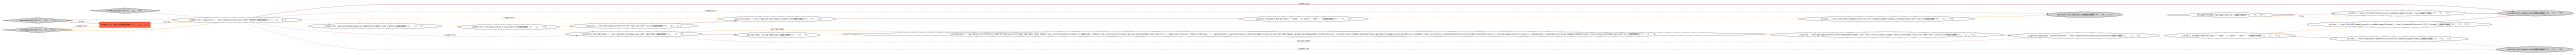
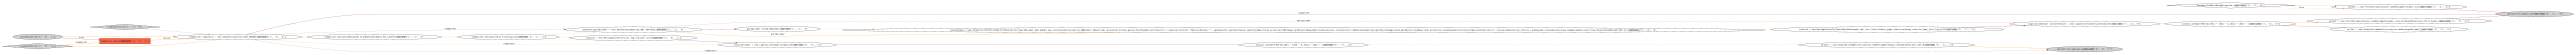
  digraph {
    fontname="Liberation Mono"
    rankdir=LR
    node [fillcolor=white fontname="Liberation Mono" shape=ellipse style=filled]
    edge [arrowhead=vee color=darkorange fontname="Liberation Mono" style=solid]
    n1 [label="UnsupportedEncodingException e@@@26@@@['0', '1', '0']" shape=diamond]
    n2 [label="writer = new PrintStream(console.newMessageStream(),true)@@@27@@@['0', '1', '0']"]
    n3 [fillcolor=lightgray label="setControl(composite)@@@29@@@['0', '1', '0']"]
    n4 [label="console = new MessageConsole(TasksSQLUIMessages.sql_tool_task_wizard_page_status_message_console_name_tool_log,null)@@@20@@@['1', '1', '0']"]
    n5 [label="LogConsoleViewer consoleViewer = new LogConsoleViewer(partDivider)@@@21@@@['1', '1', '0']"]
    n6 [label="console.setWaterMarks(1024 * 1024 * 3,1024 * 1024 * 4)@@@22@@@['1', '1', '0']"]
    n7 [fillcolor=lightgray label="createControl['0', '1', '0']" shape=diamond]
    n8 [label="Composite composite = new Composite(parent,SWT.BORDER)@@@3@@@['1', '1', '1']"]
    n9 [fillcolor=tomato label="Composite parent@@@2@@@['1', '1', '1']" shape=box]
    n10 [label="consoleViewer = new LogConsoleViewer(composite)@@@7@@@['0', '0', '1']"]
    n11 [fillcolor=lightgray label="setControl(composite)@@@10@@@['0', '0', '1']"]
    n12 [label="SashForm partDivider = new SashForm(composite,SWT.VERTICAL)@@@6@@@['1', '1', '0']"]
-   n13 [fillcolor=lightgray label="setControl(composite)@@@24@@@['1', '0', '0']"]
    n14 [label="composite.setLayoutData(new GridData(GridData.FILL_BOTH))@@@4@@@['1', '1', '1']"]
-   n15 [fillcolor=lightgray label="createControl['0', '0', '1']" shape=diamond]
+   n15 [fillcolor=lightgray label="createControl['0', '0', '1']"]
    n16 [label="console.setWaterMarks(1024 * 1024 * 3,1024 * 1024 * 4)@@@8@@@['0', '0', '1']"]
    n17 [label="writer = new OutputStreamWriter(console.newMessageStream(),StandardCharsets.UTF_8)@@@9@@@['0', '0', '1']"]
    n18 [label="writer = new PrintStream(console.newMessageStream(),true,StandardCharsets.UTF_8.name())@@@24@@@['0', '1', '0']"]
    n19 [label="writer = new OutputStreamWriter(console.newMessageStream())@@@23@@@['1', '0', '0']"]
    n20 [label="partDivider.setSashWidth(5)@@@7@@@['1', '1', '0']"]
    n21 [label="statusTable = new ObjectListControl<SQLToolStatistics>(partDivider,SWT.SHEET,new ListContentProvider()){@NotNull @Override protected String getListConfigId(List<Class<?>> classList){return \"SQLToolStatus.\" + getWizard().getTaskType().getId()}@Override protected DBPImage getObjectImage(SQLToolStatistics item){return DBValueFormatting.getObjectImage(item.getObject())}@Override protected LoadingJob<Collection<SQLToolStatistics>> createLoadService(){return LoadingJob.createService(new DummyLoadService(),new ObjectsLoadVisualizer())}}@@@8@@@['1', '1', '0']"]
    n22 [label="composite.setLayout(new FillLayout())@@@5@@@['1', '1', '1']"]
    n23 [label="console = new MessageConsole(\"tool-log-console\",null)@@@6@@@['0', '0', '1']"]
    n24 [fillcolor=lightgray label="createControl['1', '0', '0']" shape=diamond]
    n1 -> n2 [arrowhead=tee color=brown style=dashed]
    n1 -> n2 [arrowhead=tee label=true style=dashed]
    n2 -> n3 [arrowhead=odot color=brown]
    n4 -> n5 [color=brown]
    n5 -> n6 [arrowhead=tee]
    n6 -> n18
    n6 -> n19 [arrowhead=odot color=brown]
    n7 -> n8 [arrowhead=odot color=brown style=dashed]
    n8 -> n3 [color=brown label=composite]
    n8 -> n10 [label=composite style=dashed]
    n8 -> n11 [color=brown label=composite style=dashed]
    n8 -> n12 [color=brown label=composite style=dashed]
-   n8 -> n13 [arrowhead=tee color=brown label=composite style=dashed]
    n8 -> n14 [arrowhead=tee style=dashed]
    n9 -> n8 [arrowhead=odot label=parent]
    n10 -> n16 [arrowhead=odot color=brown]
    n12 -> n5 [arrowhead=odot color=brown label=partDivider style=dashed]
    n12 -> n20 [color=brown]
    n12 -> n21 [arrowhead=odot label=partDivider]
    n14 -> n22 [style=dashed]
    n15 -> n8
    n15 -> n9 [arrowhead=tee color=brown label=true]
    n16 -> n17 [style=dashed]
    n17 -> n11 [arrowhead=odot]
    n18 -> n3 [arrowhead=odot color=brown]
-   n19 -> n13 [arrowhead=odot color=brown style=dashed]
    n20 -> n21 [arrowhead=tee style=dashed]
    n21 -> n4 [arrowhead=tee style=dashed]
    n22 -> n12 [style=dashed]
    n22 -> n23 [style=dashed]
    n23 -> n10 [color=brown]
    n24 -> n8 [arrowhead=odot]
    n24 -> n9 [arrowhead=odot label=composite]
  }
